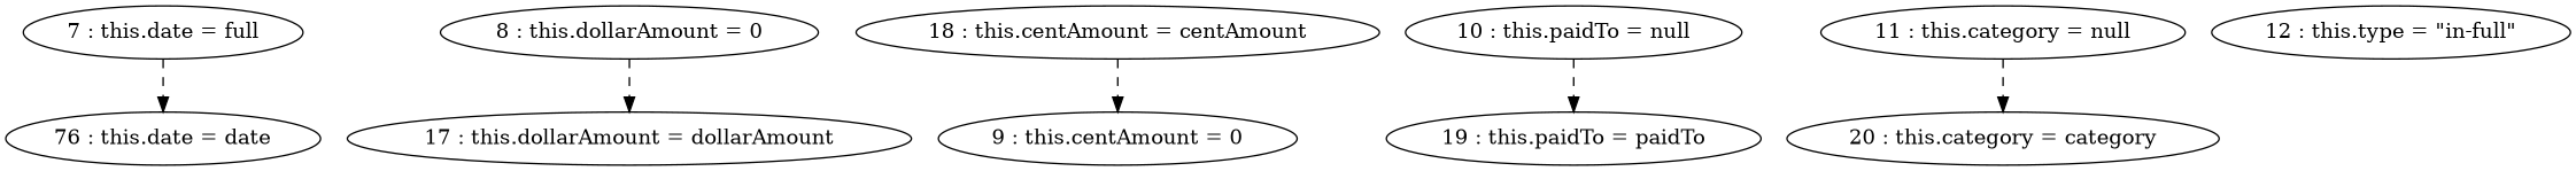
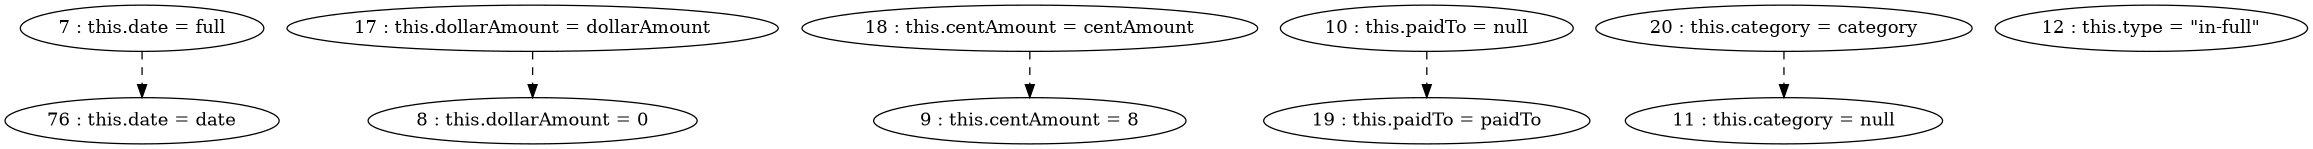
  digraph {
    edge [style=dashed]
    n1 [label="7 : this.date = full"]
    n2 [label="76 : this.date = date"]
    "8 : this.dollarAmount = 0"
    "17 : this.dollarAmount = dollarAmount"
    "18 : this.centAmount = centAmount"
-   "9 : this.centAmount = 0"
+   "9 : this.centAmount = 0" [label="9 : this.centAmount = 8"]
    "10 : this.paidTo = null"
    "19 : this.paidTo = paidTo"
    "11 : this.category = null"
    "20 : this.category = category"
    "12 : this.type = \"in-full\""
    n1 -> n2
-   "8 : this.dollarAmount = 0" -> "17 : this.dollarAmount = dollarAmount"
+   "17 : this.dollarAmount = dollarAmount" -> "8 : this.dollarAmount = 0"
    "18 : this.centAmount = centAmount" -> "9 : this.centAmount = 0"
    "10 : this.paidTo = null" -> "19 : this.paidTo = paidTo"
-   "11 : this.category = null" -> "20 : this.category = category"
+   "20 : this.category = category" -> "11 : this.category = null"
  }
